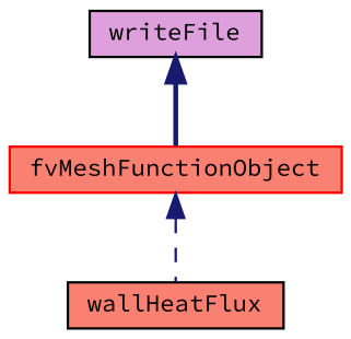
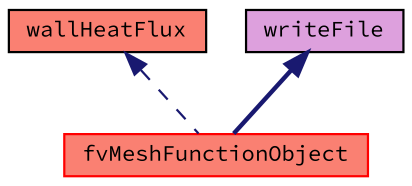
  digraph {
    fontname="Source Code Pro"
    node [color=black fillcolor=salmon fontname="Source Code Pro" fontsize=10 shape=record style=filled]
    edge [color=midnightblue dir=back fontname="Source Code Pro" fontsize=10 labelfontname=Helvetica labelfontsize=10]
    n1 [fontcolor=black height=0.2 label=wallHeatFlux width=0.4]
    n2 [color=red height=0.2 label=fvMeshFunctionObject width=0.4]
    n3 [fillcolor=plum height=0.2 label=writeFile width=0.4]
-   n2 -> n1 [style=dashed]
+   n1 -> n2 [style=dashed]
    n3 -> n2 [style=bold]
  }
